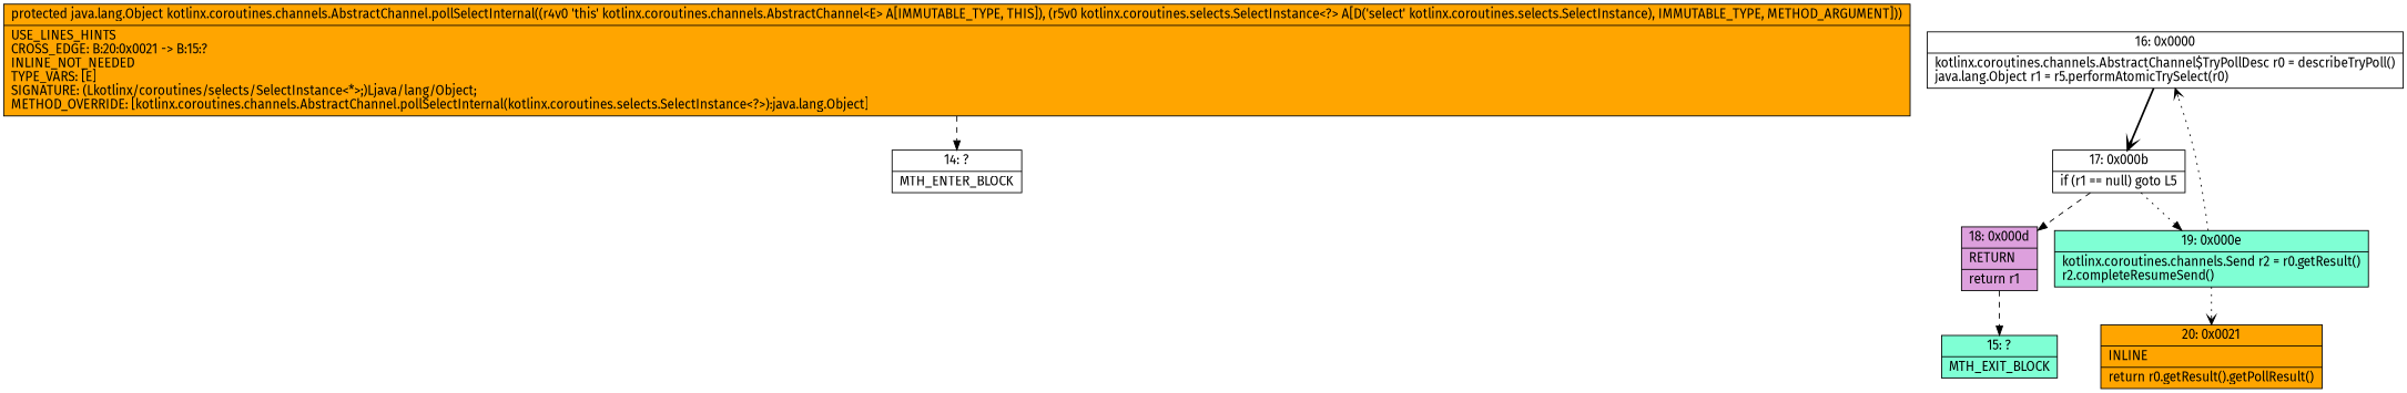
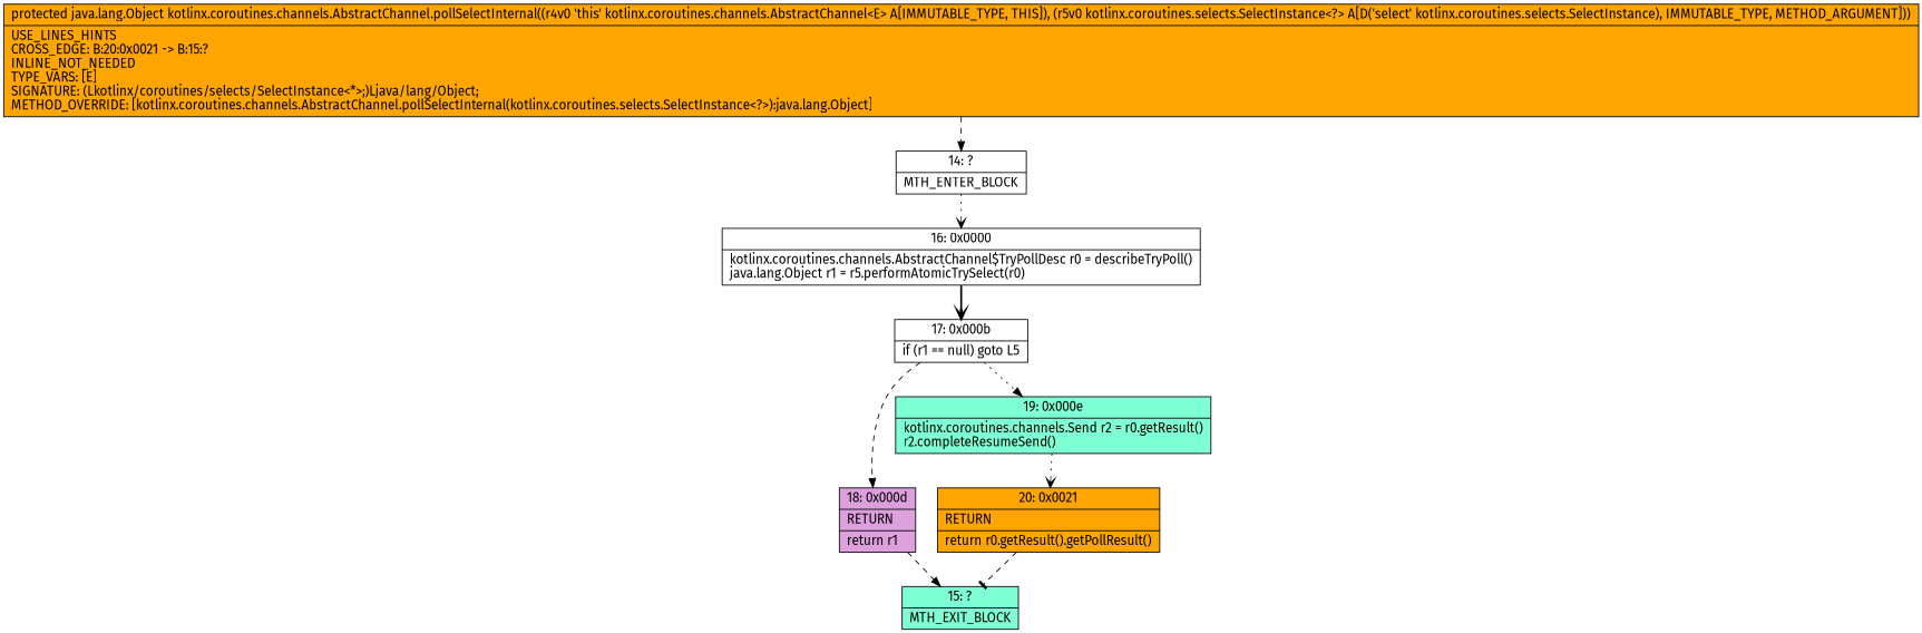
  digraph {
    fontname="Fira Sans"
    node [fillcolor=white fontname="Fira Sans" shape=record style=filled]
    edge [arrowhead=normal fontname="Fira Sans" style=dashed]
    n1 [label="{14\:\ ?|MTH_ENTER_BLOCK\l}"]
    n2 [label="{16\:\ 0x0000|kotlinx.coroutines.channels.AbstractChannel$TryPollDesc r0 = describeTryPoll()\ljava.lang.Object r1 = r5.performAtomicTrySelect(r0)\l}"]
    n3 [label="{17\:\ 0x000b|if (r1 == null) goto L5\l}"]
    n4 [fillcolor=plum label="{18\:\ 0x000d|RETURN\l|return r1\l}"]
    n5 [fillcolor=aquamarine label="{19\:\ 0x000e|kotlinx.coroutines.channels.Send r2 = r0.getResult()\lr2.completeResumeSend()\l}"]
    n6 [fillcolor=aquamarine label="{15\:\ ?|MTH_EXIT_BLOCK\l}"]
-   n7 [fillcolor=orange label="{20\:\ 0x0021|INLINE\l|return r0.getResult().getPollResult()\l}"]
+   n7 [fillcolor=orange label="{20\:\ 0x0021|RETURN\l|return r0.getResult().getPollResult()\l}"]
    n8 [fillcolor=orange label="{protected java.lang.Object kotlinx.coroutines.channels.AbstractChannel.pollSelectInternal((r4v0 'this' kotlinx.coroutines.channels.AbstractChannel\<E\> A[IMMUTABLE_TYPE, THIS]), (r5v0 kotlinx.coroutines.selects.SelectInstance\<?\> A[D('select' kotlinx.coroutines.selects.SelectInstance), IMMUTABLE_TYPE, METHOD_ARGUMENT]))  | USE_LINES_HINTS\lCROSS_EDGE: B:20:0x0021 \-\> B:15:?\lINLINE_NOT_NEEDED\lTYPE_VARS: [E]\lSIGNATURE: (Lkotlinx\/coroutines\/selects\/SelectInstance\<*\>;)Ljava\/lang\/Object;\lMETHOD_OVERRIDE: [kotlinx.coroutines.channels.AbstractChannel.pollSelectInternal(kotlinx.coroutines.selects.SelectInstance\<?\>):java.lang.Object]\l}"]
-   n5 -> n2 [arrowhead=vee style=dotted]
+   n1 -> n2 [arrowhead=vee style=dotted]
    n2 -> n3 [arrowhead=vee style=bold]
    n3 -> n4
    n3 -> n5 [style=dotted]
    n4 -> n6
    n5 -> n7 [arrowhead=vee style=dotted]
+   n7 -> n6 [arrowhead=tee]
    n8 -> n1
  }
